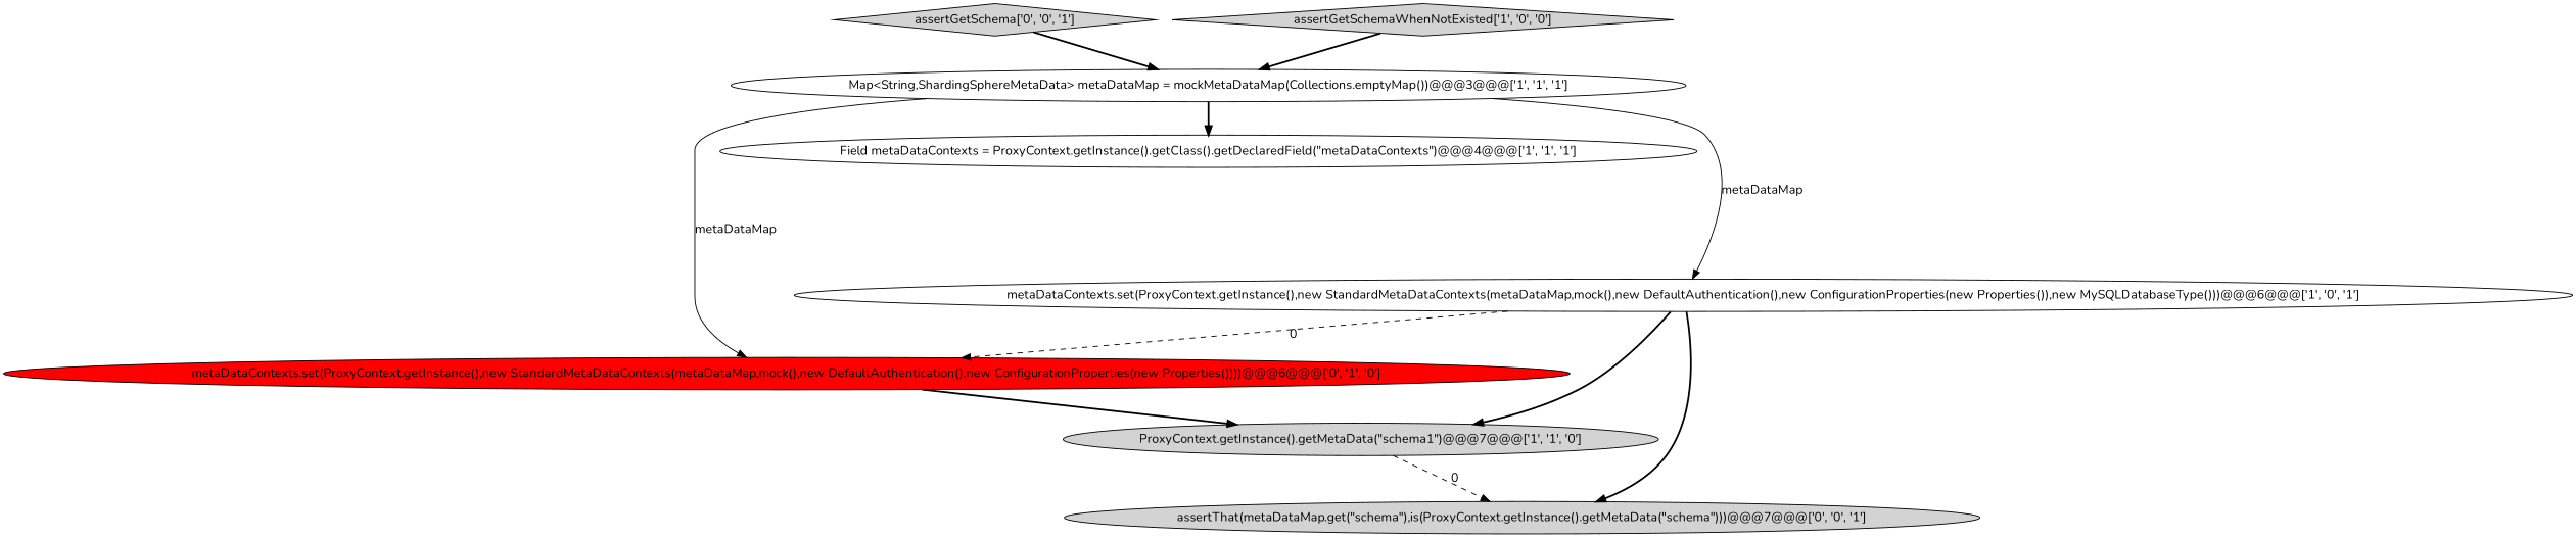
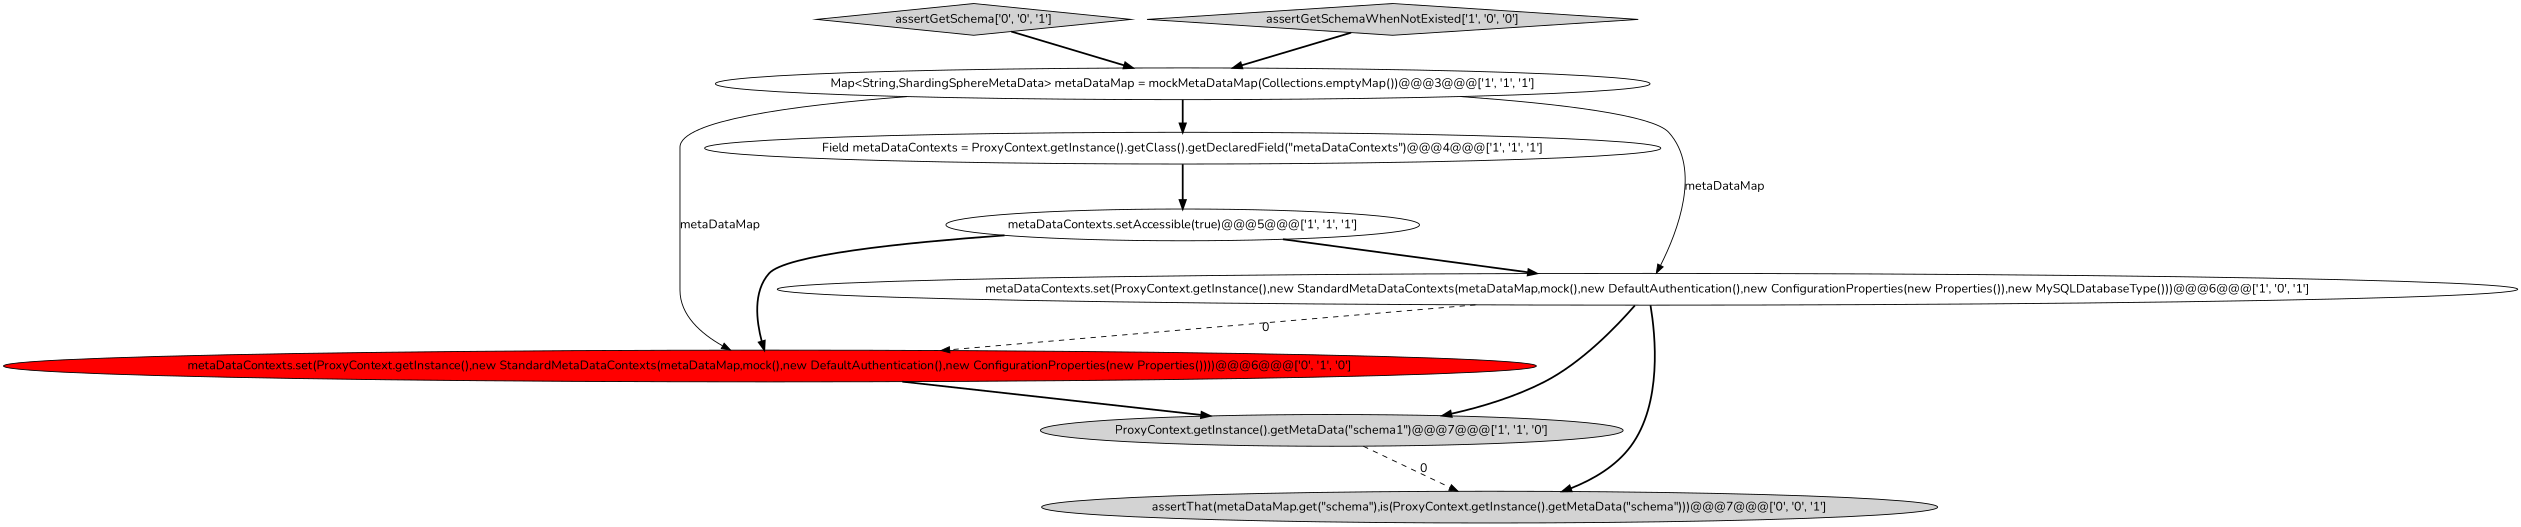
  digraph {
    fontname=Nunito
    node [fillcolor=white fontname=Nunito shape=ellipse style=filled]
    edge [fontname=Nunito style=bold]
    n1 [label="metaDataContexts.set(ProxyContext.getInstance(),new StandardMetaDataContexts(metaDataMap,mock(),new DefaultAuthentication(),new ConfigurationProperties(new Properties()),new MySQLDatabaseType()))@@@6@@@['1', '0', '1']"]
    n2 [fillcolor=red label="metaDataContexts.set(ProxyContext.getInstance(),new StandardMetaDataContexts(metaDataMap,mock(),new DefaultAuthentication(),new ConfigurationProperties(new Properties())))@@@6@@@['0', '1', '0']"]
    n3 [fillcolor=lightgray label="assertThat(metaDataMap.get(\"schema\"),is(ProxyContext.getInstance().getMetaData(\"schema\")))@@@7@@@['0', '0', '1']"]
    n4 [fillcolor=lightgray label="ProxyContext.getInstance().getMetaData(\"schema1\")@@@7@@@['1', '1', '0']"]
    n5 [fillcolor=lightgray label="assertGetSchema['0', '0', '1']" shape=diamond]
    n6 [label="Map<String,ShardingSphereMetaData> metaDataMap = mockMetaDataMap(Collections.emptyMap())@@@3@@@['1', '1', '1']"]
    n7 [label="Field metaDataContexts = ProxyContext.getInstance().getClass().getDeclaredField(\"metaDataContexts\")@@@4@@@['1', '1', '1']"]
+   n8 [label="metaDataContexts.setAccessible(true)@@@5@@@['1', '1', '1']"]
    n9 [fillcolor=lightgray label="assertGetSchemaWhenNotExisted['1', '0', '0']" shape=diamond]
    n1 -> n2 [label=0 style=dashed]
    n1 -> n3
    n1 -> n4
    n2 -> n4
    n4 -> n3 [label=0 style=dashed]
    n5 -> n6
    n6 -> n1 [label=metaDataMap style=solid]
    n6 -> n2 [label=metaDataMap style=solid]
    n6 -> n7
+   n7 -> n8
+   n8 -> n1
+   n8 -> n2
    n9 -> n6
  }
